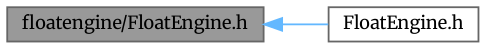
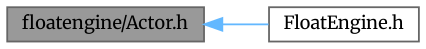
  digraph {
    rankdir=LR
    fontname=Merriweather
    node [fontname=Merriweather fontsize=10 shape=box style=filled]
-   n1 [color=gray40 fillcolor=grey60 fontcolor=black height=0.2 label="floatengine/FloatEngine.h" width=0.4]
+   n1 [color=gray40 fillcolor=grey60 fontcolor=black height=0.2 label="floatengine/Actor.h" width=0.4]
    n2 [color=grey40 fillcolor=white height=0.2 label="FloatEngine.h" width=0.4]
    n1 -> n2 [color=steelblue1 dir=back fontname=Merriweather fontsize=10 labelfontname=Helvetica labelfontsize=10 style=solid]
  }
